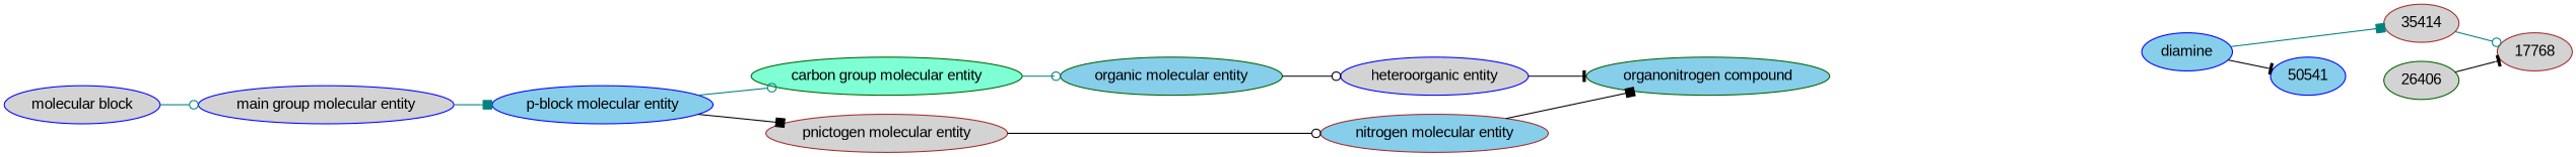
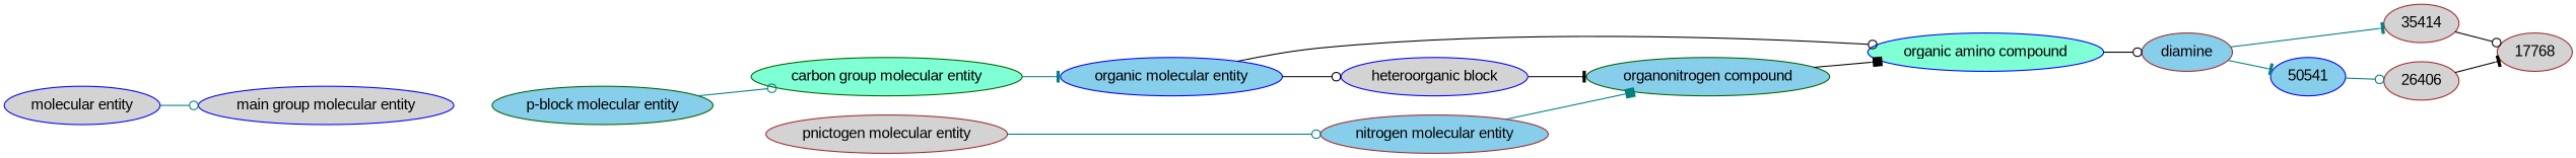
  digraph {
    fontname="Liberation Sans"
    rankdir=LR
    node [color=brown fillcolor=lightgrey fontname="Liberation Sans" style=filled]
    edge [arrowhead=odot color=black fontname="Liberation Sans"]
    n1 [label=17768]
    n2 [label=35414]
-   n3 [color=darkgreen label=26406]
-   n4 [color=blue fillcolor=skyblue label=diamine]
+   n3 [label=26406]
+   n4 [fillcolor=skyblue label=diamine]
    n5 [color=blue fillcolor=skyblue label=50541]
-   n7 [color=darkgreen fillcolor=skyblue label="organic molecular entity"]
-   n8 [color=blue label="heteroorganic entity"]
+   n6 [color=blue fillcolor=aquamarine label="organic amino compound"]
+   n7 [color=blue fillcolor=skyblue label="organic molecular entity"]
+   n8 [color=blue label="heteroorganic block"]
    n9 [color=darkgreen fillcolor=skyblue label="organonitrogen compound"]
    n10 [color=darkgreen fillcolor=aquamarine label="carbon group molecular entity"]
    n11 [fillcolor=skyblue label="nitrogen molecular entity"]
-   n12 [color=blue fillcolor=skyblue label="p-block molecular entity"]
+   n12 [color=darkgreen fillcolor=skyblue label="p-block molecular entity"]
    n13 [label="pnictogen molecular entity"]
    n14 [color=blue label="main group molecular entity"]
-   n15 [color=blue label="molecular block"]
-   n2 -> n1 [color=teal]
+   n15 [color=blue label="molecular entity"]
+   n2 -> n1
    n3 -> n1 [arrowhead=tee]
-   n4 -> n2 [arrowhead=box color=teal]
-   n4 -> n5 [arrowhead=tee]
+   n4 -> n2 [arrowhead=tee color=teal]
+   n4 -> n5 [arrowhead=tee color=teal]
+   n5 -> n3 [color=teal]
+   n6 -> n4
+   n7 -> n6
    n7 -> n8
    n8 -> n9 [arrowhead=tee]
-   n10 -> n7 [color=teal]
-   n11 -> n9 [arrowhead=box]
+   n9 -> n6 [arrowhead=box]
+   n10 -> n7 [arrowhead=tee color=teal]
+   n11 -> n9 [arrowhead=box color=teal]
    n12 -> n10 [color=teal]
-   n12 -> n13 [arrowhead=box]
-   n13 -> n11
-   n14 -> n12 [arrowhead=box color=teal]
+   n13 -> n11 [color=teal]
    n15 -> n14 [color=teal]
  }
